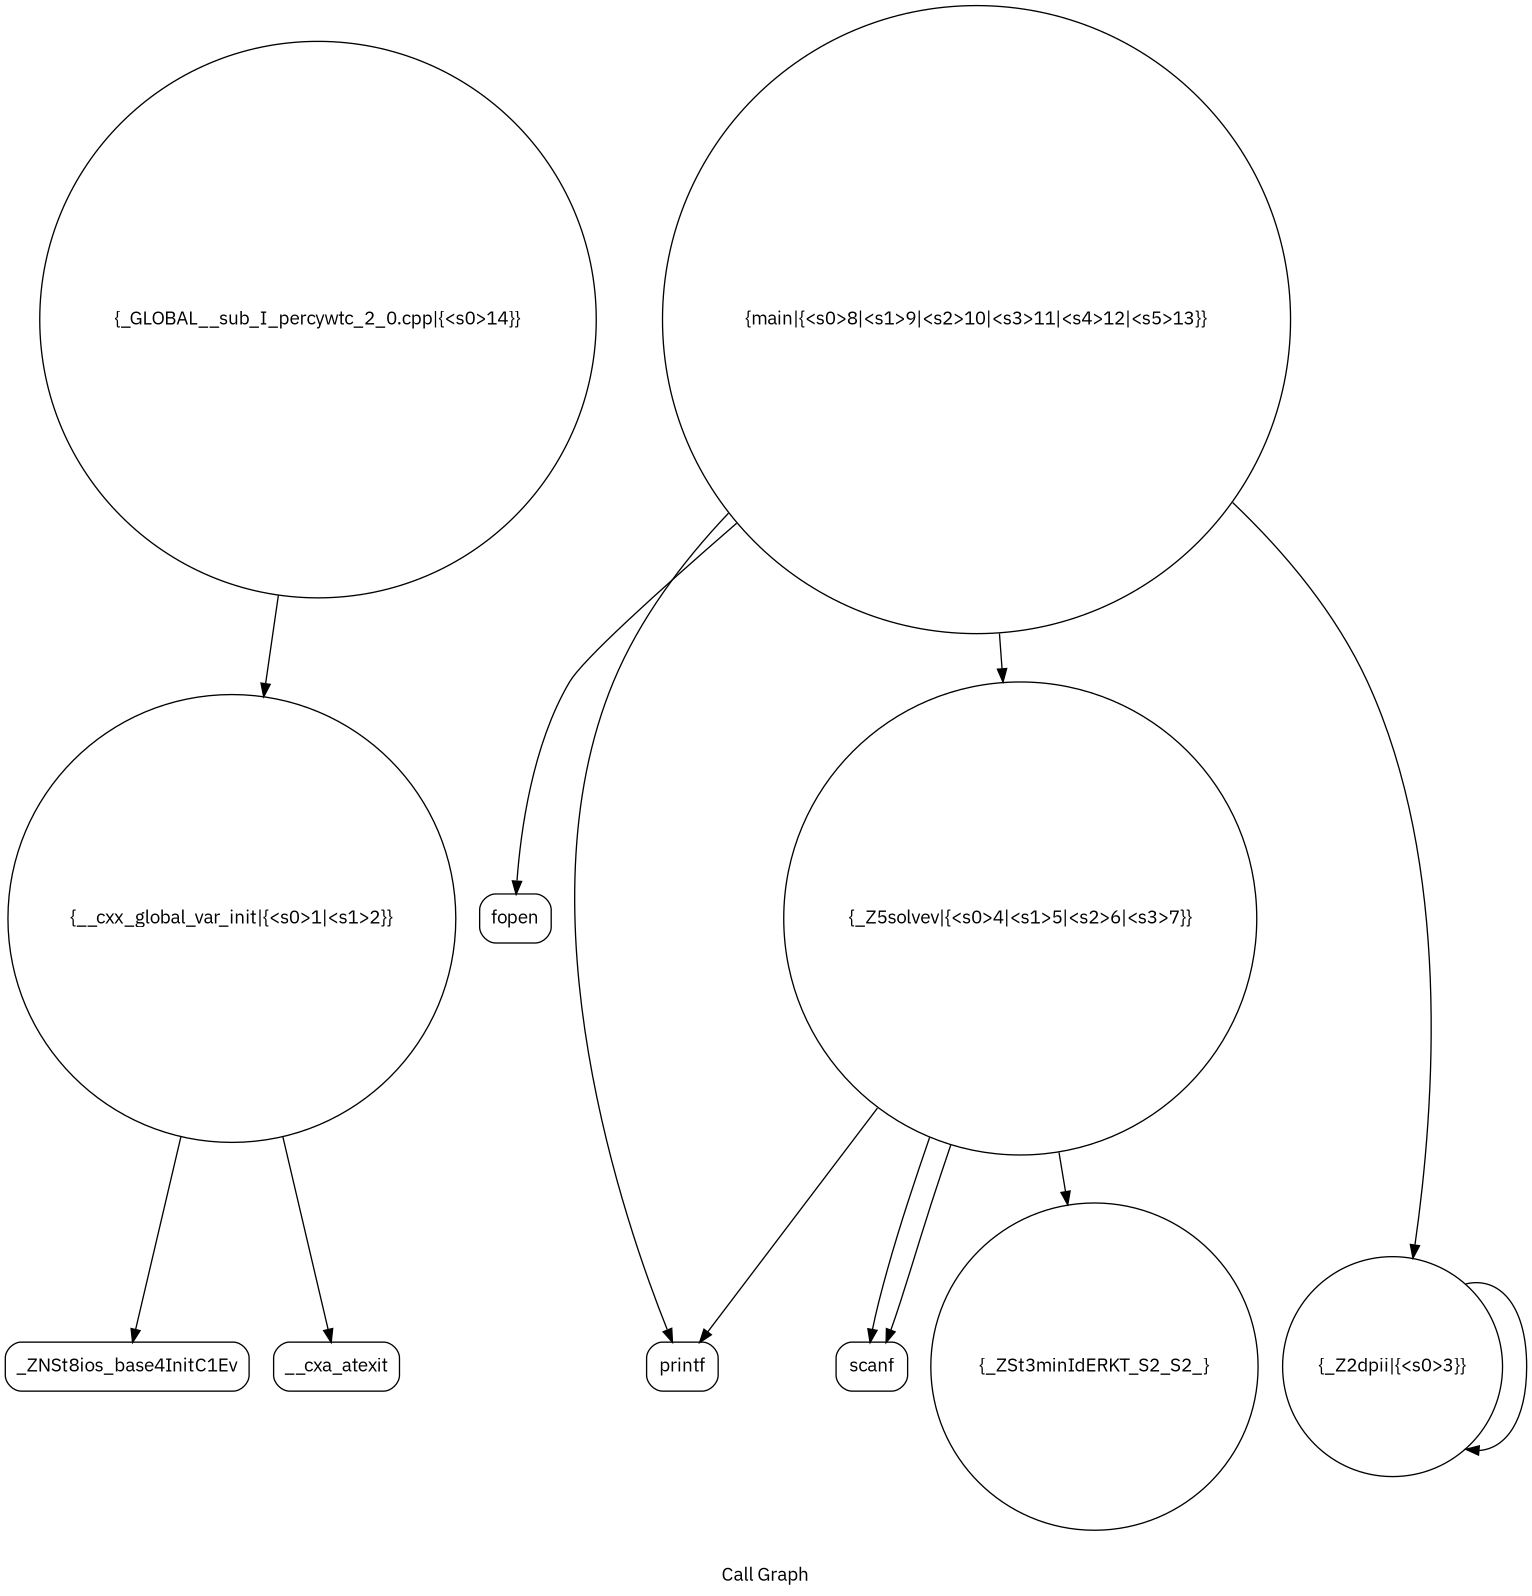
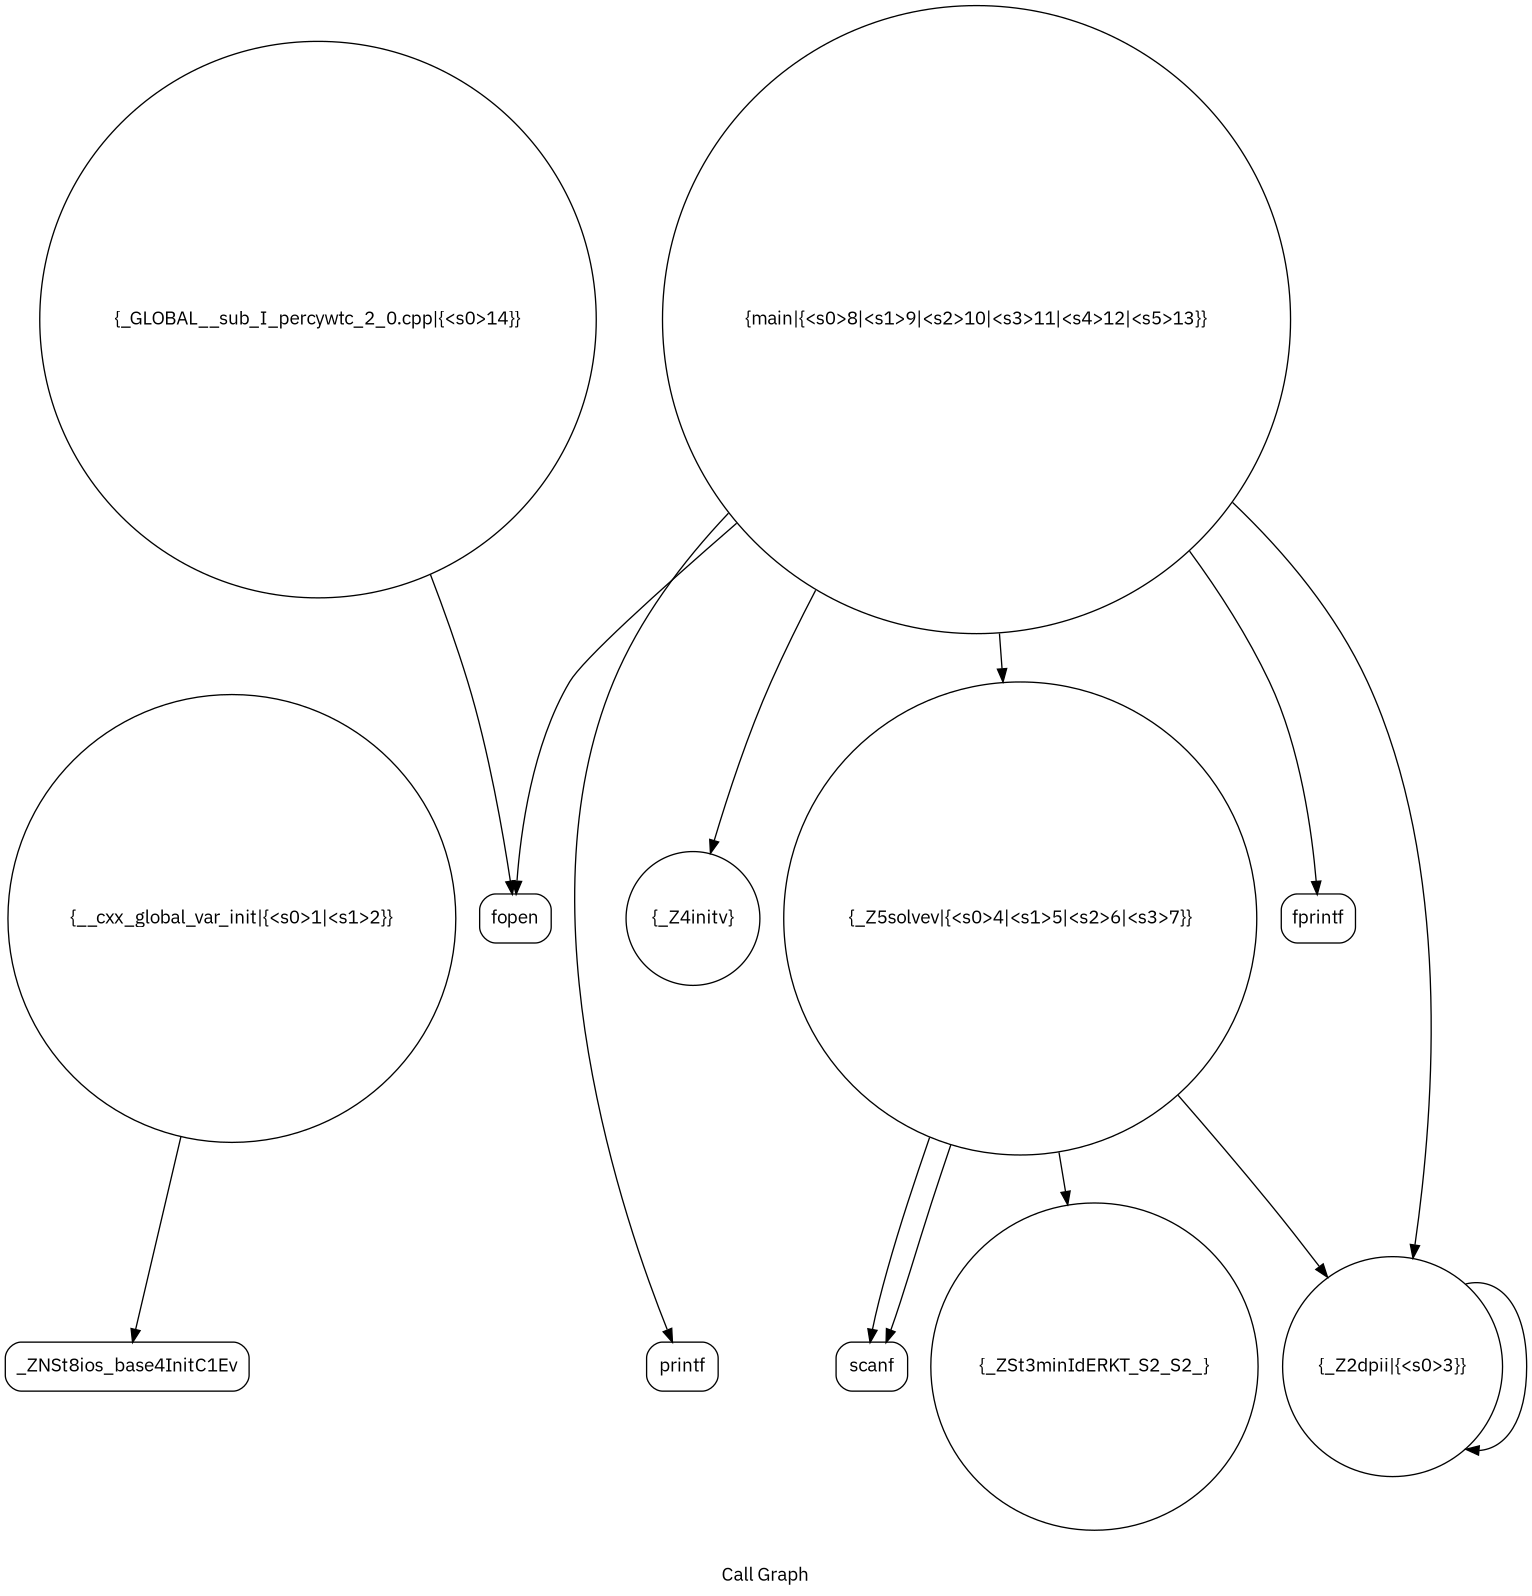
  digraph {
    fontname="IBM Plex Sans"
    label="Call Graph"
    node [fontname="IBM Plex Sans" shape=circle]
    edge [color=black fontname="IBM Plex Sans" tailport=s0]
    n1 [label="{__cxx_global_var_init|{<s0>1|<s1>2}}"]
    n2 [label="{_ZNSt8ios_base4InitC1Ev}" shape=Mrecord]
-   n3 [label="{__cxa_atexit}" shape=Mrecord]
    n4 [label="{scanf}" shape=Mrecord]
    n5 [label="{main|{<s0>8|<s1>9|<s2>10|<s3>11|<s4>12|<s5>13}}"]
    n6 [label="{fopen}" shape=Mrecord]
    n7 [label="{printf}" shape=Mrecord]
+   n8 [label="{_Z4initv}"]
    n9 [label="{_Z5solvev|{<s0>4|<s1>5|<s2>6|<s3>7}}"]
+   n10 [label="{fprintf}" shape=Mrecord]
    n11 [label="{_Z2dpii|{<s0>3}}"]
    n12 [label="{_ZSt3minIdERKT_S2_S2_}"]
    n13 [label="{_GLOBAL__sub_I_percywtc_2_0.cpp|{<s0>14}}"]
    n1 -> n2
-   n1 -> n3 [tailport=s1]
    n5 -> n6 [tailport=s1]
    n5 -> n7 [tailport=s2]
+   n5 -> n8 [tailport=s3]
    n5 -> n9 [tailport=s4]
+   n5 -> n10 [tailport=s5]
    n5 -> n11
    n9 -> n4
    n9 -> n4 [tailport=s1]
-   n9 -> n7 [tailport=s3]
+   n9 -> n11 [tailport=s3]
    n9 -> n12 [tailport=s2]
    n11 -> n11
-   n13 -> n1
+   n13 -> n6
  }
